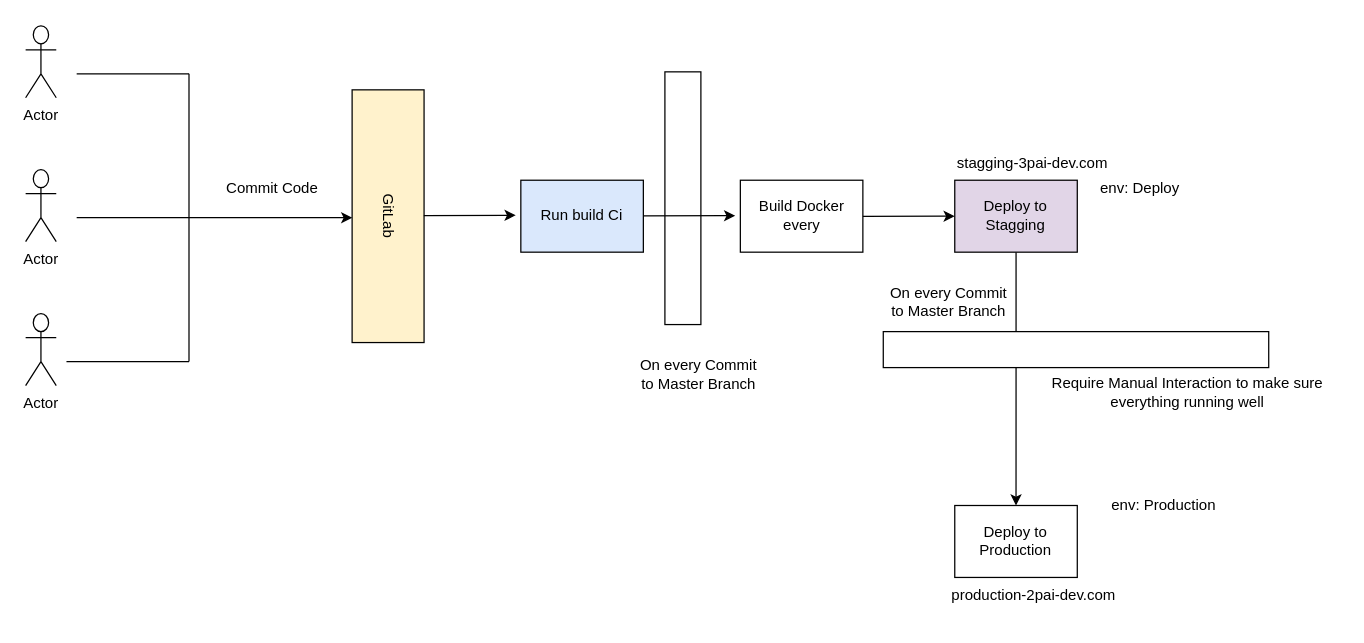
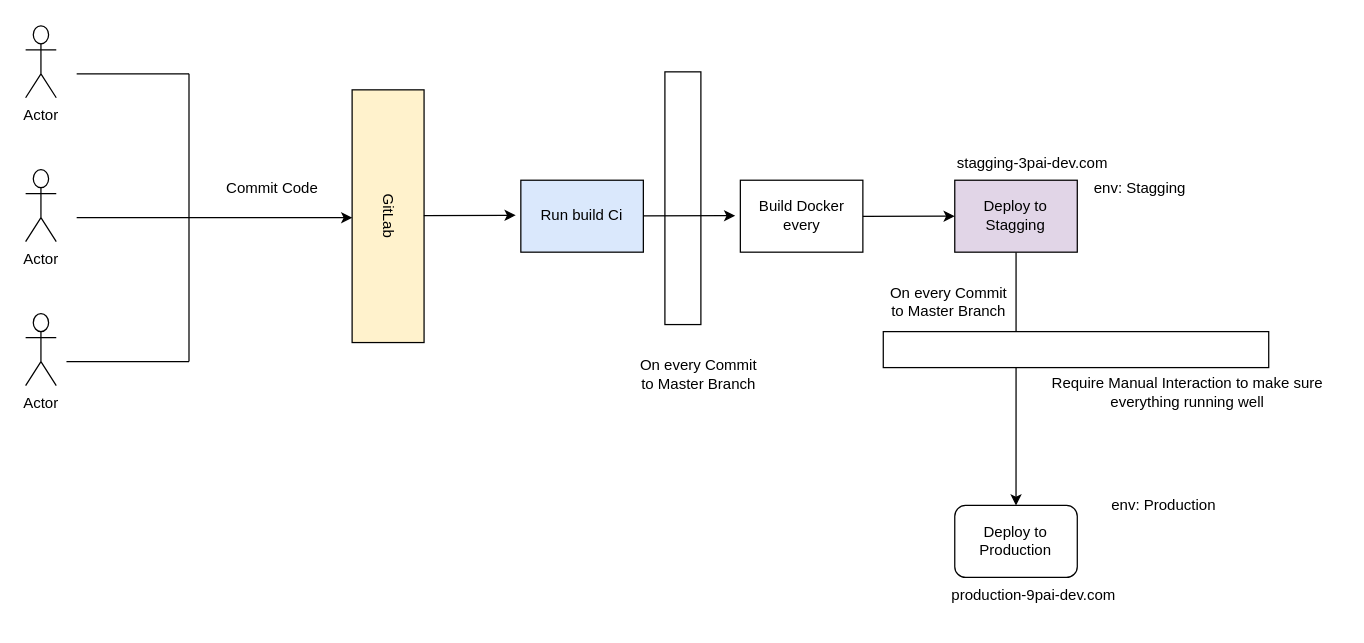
  <mxCell id="0" />
  <mxCell id="1" parent="0" />
  <mxCell id="2" value="" style="group" vertex="1" connectable="0" parent="1"><mxGeometry x="20" y="20" width="1004.51" height="470" as="geometry" /></mxCell>
  <mxCell id="3" value="" style="rounded=0;whiteSpace=wrap;html=1;rotation=90;" vertex="1" parent="2"><mxGeometry x="424.671" y="123.495" width="202.127" height="28.776" as="geometry" /></mxCell>
  <mxCell id="4" value="Actor" style="shape=umlActor;verticalLabelPosition=bottom;verticalAlign=top;html=1;outlineConnect=0;" vertex="1" parent="2"><mxGeometry width="24.5" height="57.551" as="geometry" /></mxCell>
  <mxCell id="5" value="Actor" style="shape=umlActor;verticalLabelPosition=bottom;verticalAlign=top;html=1;outlineConnect=0;" vertex="1" parent="2"><mxGeometry y="115.102" width="24.5" height="57.551" as="geometry" /></mxCell>
  <mxCell id="6" value="Actor" style="shape=umlActor;verticalLabelPosition=bottom;verticalAlign=top;html=1;outlineConnect=0;" vertex="1" parent="2"><mxGeometry y="230.204" width="24.5" height="57.551" as="geometry" /></mxCell>
  <mxCell id="7" value="" style="endArrow=none;html=1;rounded=0;" edge="1" parent="2"><mxGeometry width="50" height="50" relative="1" as="geometry"><mxPoint x="40.834" y="38.367" as="sourcePoint" /><mxPoint x="130.668" y="38.367" as="targetPoint" /></mxGeometry></mxCell>
  <mxCell id="8" value="" style="endArrow=none;html=1;rounded=0;" edge="1" parent="2"><mxGeometry width="50" height="50" relative="1" as="geometry"><mxPoint x="40.834" y="153.469" as="sourcePoint" /><mxPoint x="130.668" y="153.469" as="targetPoint" /></mxGeometry></mxCell>
  <mxCell id="9" value="" style="endArrow=none;html=1;rounded=0;" edge="1" parent="2"><mxGeometry width="50" height="50" relative="1" as="geometry"><mxPoint x="32.667" y="268.571" as="sourcePoint" /><mxPoint x="130.668" y="268.571" as="targetPoint" /></mxGeometry></mxCell>
  <mxCell id="10" value="" style="endArrow=none;html=1;rounded=0;" edge="1" parent="2"><mxGeometry width="50" height="50" relative="1" as="geometry"><mxPoint x="130.668" y="38.367" as="sourcePoint" /><mxPoint x="130.668" y="268.571" as="targetPoint" /></mxGeometry></mxCell>
  <mxCell id="11" value="" style="endArrow=classic;html=1;rounded=0;" edge="1" parent="2"><mxGeometry width="50" height="50" relative="1" as="geometry"><mxPoint x="130.668" y="153.469" as="sourcePoint" /><mxPoint x="261.336" y="153.469" as="targetPoint" /></mxGeometry></mxCell>
  <mxCell id="12" value="Commit Code" style="text;html=1;align=center;verticalAlign=middle;resizable=0;points=[];autosize=1;strokeColor=none;fillColor=none;" vertex="1" parent="2"><mxGeometry x="147.001" y="115.102" width="100" height="30" as="geometry" /></mxCell>
  <mxCell id="13" value="GitLab" style="rounded=0;whiteSpace=wrap;html=1;rotation=90;fillColor=#fff2cc;" vertex="1" parent="2"><mxGeometry x="188.856" y="123.495" width="202.127" height="57.551" as="geometry" /></mxCell>
  <mxCell id="14" value="" style="endArrow=classic;html=1;rounded=0;" edge="1" parent="2"><mxGeometry width="50" height="50" relative="1" as="geometry"><mxPoint x="318.503" y="151.791" as="sourcePoint" /><mxPoint x="392.004" y="151.551" as="targetPoint" /><Array as="points"><mxPoint x="383.837" y="151.551" /></Array></mxGeometry></mxCell>
  <mxCell id="15" value="Run build Ci" style="rounded=0;whiteSpace=wrap;html=1;fillColor=#dae8fc;" vertex="1" parent="2"><mxGeometry x="396.087" y="123.495" width="98.001" height="57.551" as="geometry" /></mxCell>
  <mxCell id="16" value="" style="endArrow=classic;html=1;rounded=0;" edge="1" parent="2"><mxGeometry width="50" height="50" relative="1" as="geometry"><mxPoint x="494.088" y="152.107" as="sourcePoint" /><mxPoint x="567.589" y="151.868" as="targetPoint" /><Array as="points"><mxPoint x="559.422" y="151.868" /></Array></mxGeometry></mxCell>
  <mxCell id="17" value="On every Commit&lt;br&gt;to Master Branch" style="text;html=1;align=center;verticalAlign=middle;resizable=0;points=[];autosize=1;strokeColor=none;fillColor=none;" vertex="1" parent="2"><mxGeometry x="477.755" y="258.98" width="120" height="40" as="geometry" /></mxCell>
  <mxCell id="18" value="Build Docker every" style="rounded=0;whiteSpace=wrap;html=1;" vertex="1" parent="2"><mxGeometry x="571.672" y="123.495" width="98.001" height="57.551" as="geometry" /></mxCell>
  <mxCell id="19" value="" style="endArrow=classic;html=1;rounded=0;" edge="1" parent="2"><mxGeometry width="50" height="50" relative="1" as="geometry"><mxPoint x="669.673" y="152.51" as="sourcePoint" /><mxPoint x="743.174" y="152.27" as="targetPoint" /><Array as="points"><mxPoint x="735.007" y="152.27" /></Array></mxGeometry></mxCell>
  <mxCell id="20" style="edgeStyle=orthogonalEdgeStyle;rounded=0;orthogonalLoop=1;jettySize=auto;html=1;" edge="1" parent="2" source="21"><mxGeometry relative="1" as="geometry"><mxPoint x="792.175" y="383.673" as="targetPoint" /></mxGeometry></mxCell>
  <mxCell id="21" value="Deploy to Stagging" style="rounded=0;whiteSpace=wrap;html=1;fillColor=#e1d5e7;" vertex="1" parent="2"><mxGeometry x="743.174" y="123.495" width="98.001" height="57.551" as="geometry" /></mxCell>
- <mxCell id="22" value="env: Deploy" style="text;html=1;align=center;verticalAlign=middle;resizable=0;points=[];autosize=1;strokeColor=none;fillColor=none;" vertex="1" parent="2"><mxGeometry x="841.175" y="115.102" width="100" height="30" as="geometry" /></mxCell>
+ <mxCell id="22" value="env: Stagging" style="text;html=1;align=center;verticalAlign=middle;resizable=0;points=[];autosize=1;strokeColor=none;fillColor=none;" vertex="1" parent="2"><mxGeometry x="841.175" y="115.102" width="100" height="30" as="geometry" /></mxCell>
  <mxCell id="23" value="" style="rounded=0;whiteSpace=wrap;html=1;rotation=-180;" vertex="1" parent="2"><mxGeometry x="686.007" y="244.592" width="308.295" height="28.776" as="geometry" /></mxCell>
- <mxCell id="24" value="Deploy to Production" style="rounded=0;whiteSpace=wrap;html=1;" vertex="1" parent="2"><mxGeometry x="743.174" y="383.673" width="98.001" height="57.551" as="geometry" /></mxCell>
+ <mxCell id="24" value="Deploy to Production" style="whiteSpace=wrap;html=1;rounded=1;" vertex="1" parent="2"><mxGeometry x="743.174" y="383.673" width="98.001" height="57.551" as="geometry" /></mxCell>
  <mxCell id="25" value="env: Production" style="text;html=1;align=center;verticalAlign=middle;resizable=0;points=[];autosize=1;strokeColor=none;fillColor=none;" vertex="1" parent="2"><mxGeometry x="855.258" y="368.673" width="110" height="30" as="geometry" /></mxCell>
  <mxCell id="26" value="Require Manual Interaction to make sure&lt;br&gt;everything running well" style="text;html=1;align=center;verticalAlign=middle;resizable=0;points=[];autosize=1;strokeColor=none;fillColor=none;" vertex="1" parent="2"><mxGeometry x="808.508" y="273.367" width="240" height="40" as="geometry" /></mxCell>
  <mxCell id="27" value="On every Commit&lt;br&gt;to Master Branch" style="text;html=1;align=center;verticalAlign=middle;resizable=0;points=[];autosize=1;strokeColor=none;fillColor=none;" vertex="1" parent="2"><mxGeometry x="677.84" y="201.429" width="120" height="40" as="geometry" /></mxCell>
  <mxCell id="28" value="stagging-3pai-dev.com" style="text;html=1;align=center;verticalAlign=middle;resizable=0;points=[];autosize=1;strokeColor=none;fillColor=none;" vertex="1" parent="2"><mxGeometry x="735.007" y="94.719" width="140" height="30" as="geometry" /></mxCell>
- <mxCell id="29" value="production-2pai-dev.com" style="text;html=1;align=center;verticalAlign=middle;resizable=0;points=[];autosize=1;strokeColor=none;fillColor=none;" vertex="1" parent="2"><mxGeometry x="730.924" y="441.224" width="150" height="30" as="geometry" /></mxCell>
+ <mxCell id="29" value="production-9pai-dev.com" style="text;html=1;align=center;verticalAlign=middle;resizable=0;points=[];autosize=1;strokeColor=none;fillColor=none;" vertex="1" parent="2"><mxGeometry x="730.924" y="441.224" width="150" height="30" as="geometry" /></mxCell>
